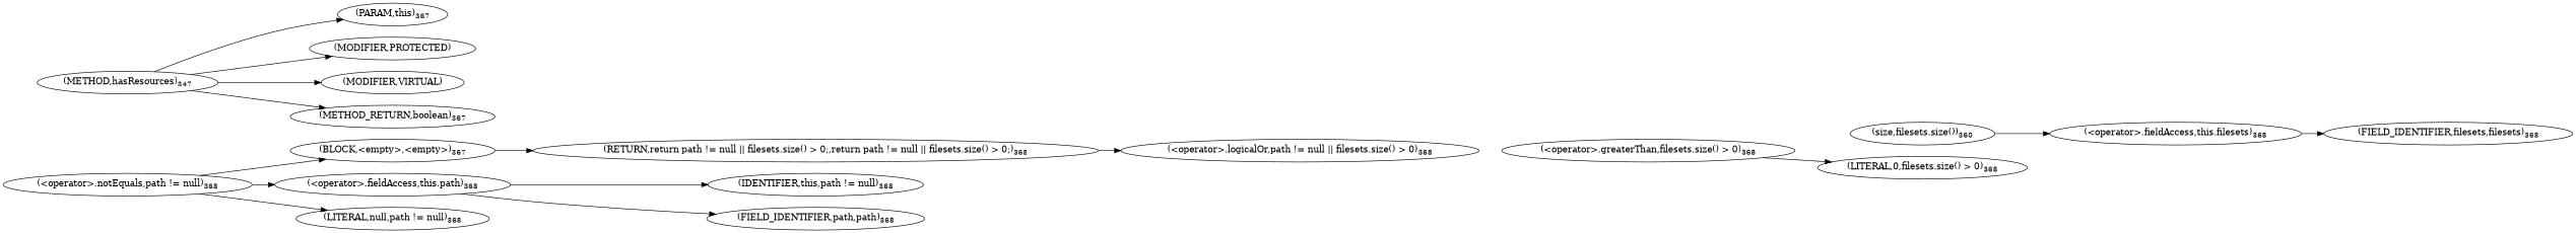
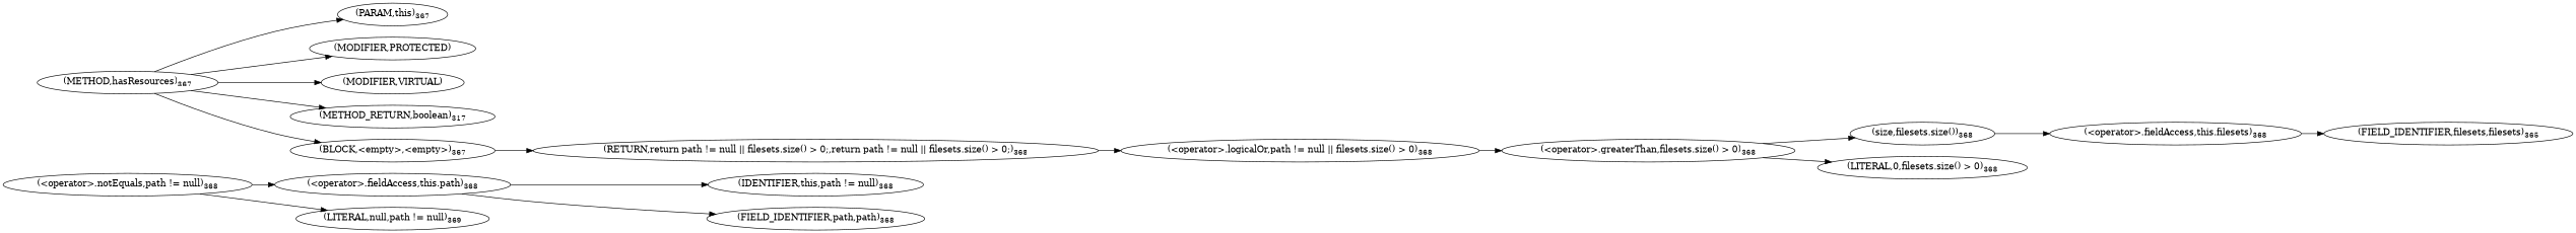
  digraph {
    rankdir=LR
-   n1 [label=<(METHOD,hasResources)<SUB>347</SUB>>]
+   n1 [label=<(METHOD,hasResources)<SUB>367</SUB>>]
    n2 [label=<(PARAM,this)<SUB>367</SUB>>]
    n3 [label=<(BLOCK,&lt;empty&gt;,&lt;empty&gt;)<SUB>367</SUB>>]
    n4 [label=<(MODIFIER,PROTECTED)>]
    n5 [label=<(MODIFIER,VIRTUAL)>]
-   n6 [label=<(METHOD_RETURN,boolean)<SUB>367</SUB>>]
+   n6 [label=<(METHOD_RETURN,boolean)<SUB>317</SUB>>]
    n7 [label=<(RETURN,return path != null || filesets.size() &gt; 0;,return path != null || filesets.size() &gt; 0;)<SUB>368</SUB>>]
    n8 [label=<(&lt;operator&gt;.logicalOr,path != null || filesets.size() &gt; 0)<SUB>368</SUB>>]
    n9 [label=<(&lt;operator&gt;.greaterThan,filesets.size() &gt; 0)<SUB>368</SUB>>]
    n10 [label=<(&lt;operator&gt;.notEquals,path != null)<SUB>368</SUB>>]
    n11 [label=<(&lt;operator&gt;.fieldAccess,this.path)<SUB>368</SUB>>]
-   n12 [label=<(LITERAL,null,path != null)<SUB>368</SUB>>]
-   n13 [label=<(size,filesets.size())<SUB>360</SUB>>]
+   n12 [label=<(LITERAL,null,path != null)<SUB>369</SUB>>]
+   n13 [label=<(size,filesets.size())<SUB>368</SUB>>]
    n14 [label=<(LITERAL,0,filesets.size() &gt; 0)<SUB>368</SUB>>]
    n15 [label=<(IDENTIFIER,this,path != null)<SUB>368</SUB>>]
    n16 [label=<(FIELD_IDENTIFIER,path,path)<SUB>368</SUB>>]
    n17 [label=<(&lt;operator&gt;.fieldAccess,this.filesets)<SUB>368</SUB>>]
-   n18 [label=<(FIELD_IDENTIFIER,filesets,filesets)<SUB>368</SUB>>]
+   n18 [label=<(FIELD_IDENTIFIER,filesets,filesets)<SUB>365</SUB>>]
    n1 -> n2
-   n10 -> n3
+   n1 -> n3
    n1 -> n4
    n1 -> n5
    n1 -> n6
    n3 -> n7
    n7 -> n8
+   n8 -> n9
+   n9 -> n13
    n9 -> n14
    n10 -> n11
    n10 -> n12
    n11 -> n15
    n11 -> n16
    n13 -> n17
    n17 -> n18
  }
